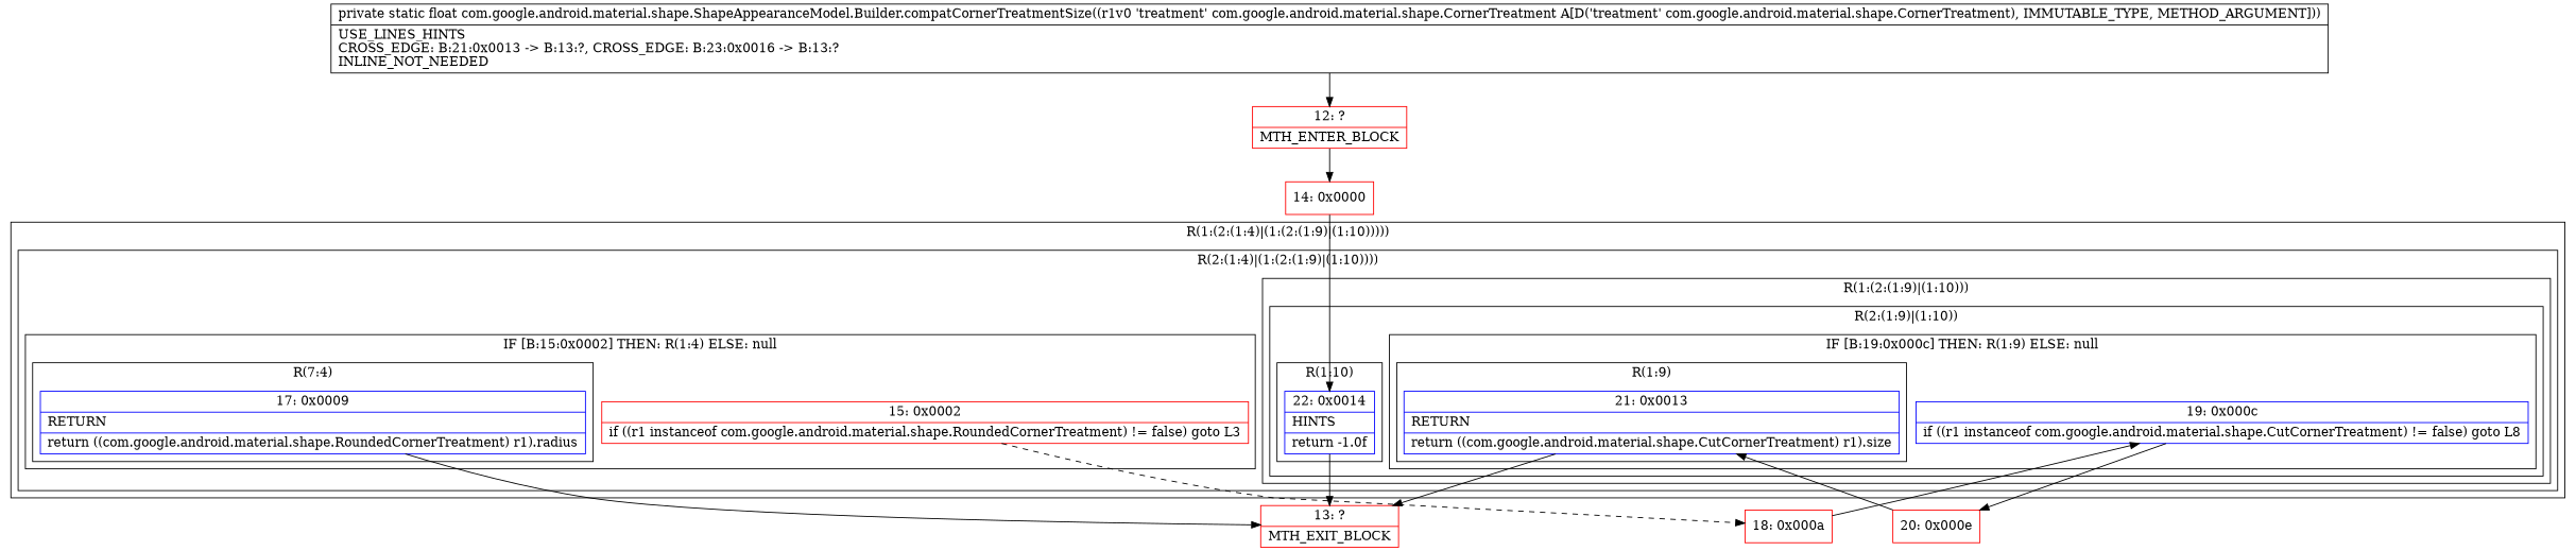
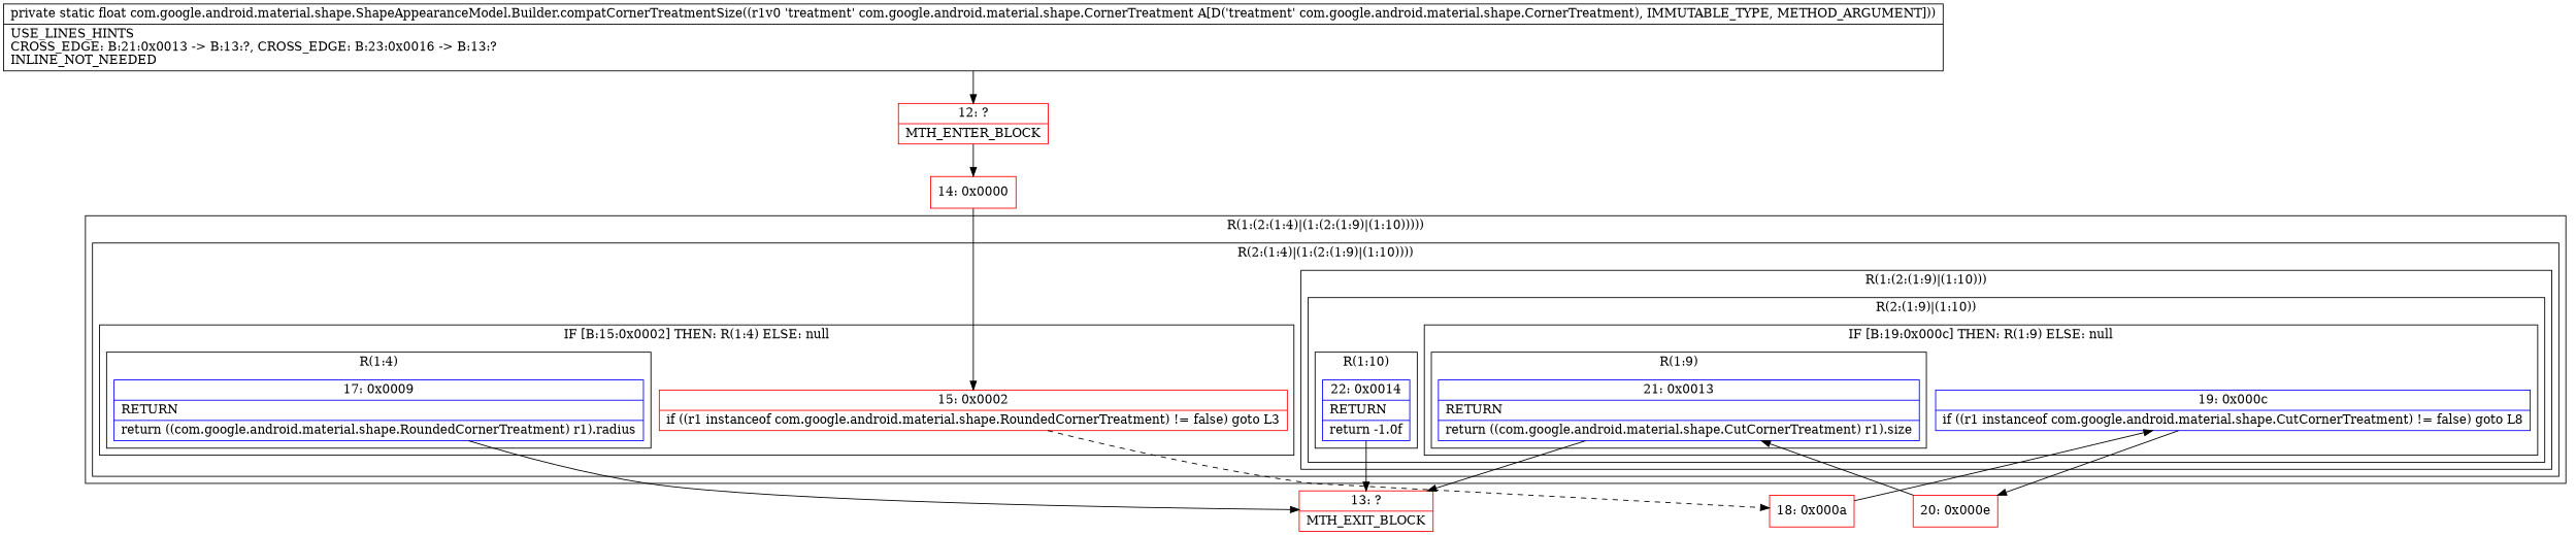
  digraph {
    node [color=red shape=record]
    n1 [color=blue label="{17\:\ 0x0009|RETURN\l|return ((com.google.android.material.shape.RoundedCornerTreatment) r1).radius\l}"]
    n2 [label="{15\:\ 0x0002|if ((r1 instanceof com.google.android.material.shape.RoundedCornerTreatment) != false) goto L3\l}"]
    n3 [color=blue label="{21\:\ 0x0013|RETURN\l|return ((com.google.android.material.shape.CutCornerTreatment) r1).size\l}"]
    n4 [color=blue label="{19\:\ 0x000c|if ((r1 instanceof com.google.android.material.shape.CutCornerTreatment) != false) goto L8\l}"]
-   n5 [color=blue label="{22\:\ 0x0014|HINTS\l|return \-1.0f\l}"]
+   n5 [color=blue label="{22\:\ 0x0014|RETURN\l|return \-1.0f\l}"]
    n6 [label="{13\:\ ?|MTH_EXIT_BLOCK\l}"]
    n7 [label="{18\:\ 0x000a}"]
    n8 [label="{20\:\ 0x000e}"]
    n9 [label="{12\:\ ?|MTH_ENTER_BLOCK\l}"]
    n10 [label="{14\:\ 0x0000}"]
    n11 [label="{private static float com.google.android.material.shape.ShapeAppearanceModel.Builder.compatCornerTreatmentSize((r1v0 'treatment' com.google.android.material.shape.CornerTreatment A[D('treatment' com.google.android.material.shape.CornerTreatment), IMMUTABLE_TYPE, METHOD_ARGUMENT]))  | USE_LINES_HINTS\lCROSS_EDGE: B:21:0x0013 \-\> B:13:?, CROSS_EDGE: B:23:0x0016 \-\> B:13:?\lINLINE_NOT_NEEDED\l}" color=""]
    subgraph cluster_1 {
      label="R(1:(2:(1:4)|(1:(2:(1:9)|(1:10)))))"
      subgraph cluster_2 {
        label="R(2:(1:4)|(1:(2:(1:9)|(1:10))))"
        subgraph cluster_3 {
          label="IF [B:15:0x0002] THEN: R(1:4) ELSE: null"
          n2
          subgraph cluster_4 {
-           label="R(7:4)"
+           label="R(1:4)"
            n1
          }
        }
        subgraph cluster_5 {
          label="R(1:(2:(1:9)|(1:10)))"
          subgraph cluster_6 {
            label="R(2:(1:9)|(1:10))"
            subgraph cluster_7 {
              label="IF [B:19:0x000c] THEN: R(1:9) ELSE: null"
              n4
              subgraph cluster_8 {
                label="R(1:9)"
                n3
              }
            }
            subgraph cluster_9 {
              label="R(1:10)"
              n5
            }
          }
        }
      }
    }
    n1 -> n6
    n2 -> n7 [style=dashed]
    n3 -> n6
    n4 -> n8
    n5 -> n6
    n7 -> n4
    n8 -> n3
    n9 -> n10
-   n10 -> n5
+   n10 -> n2
    n11 -> n9
  }
